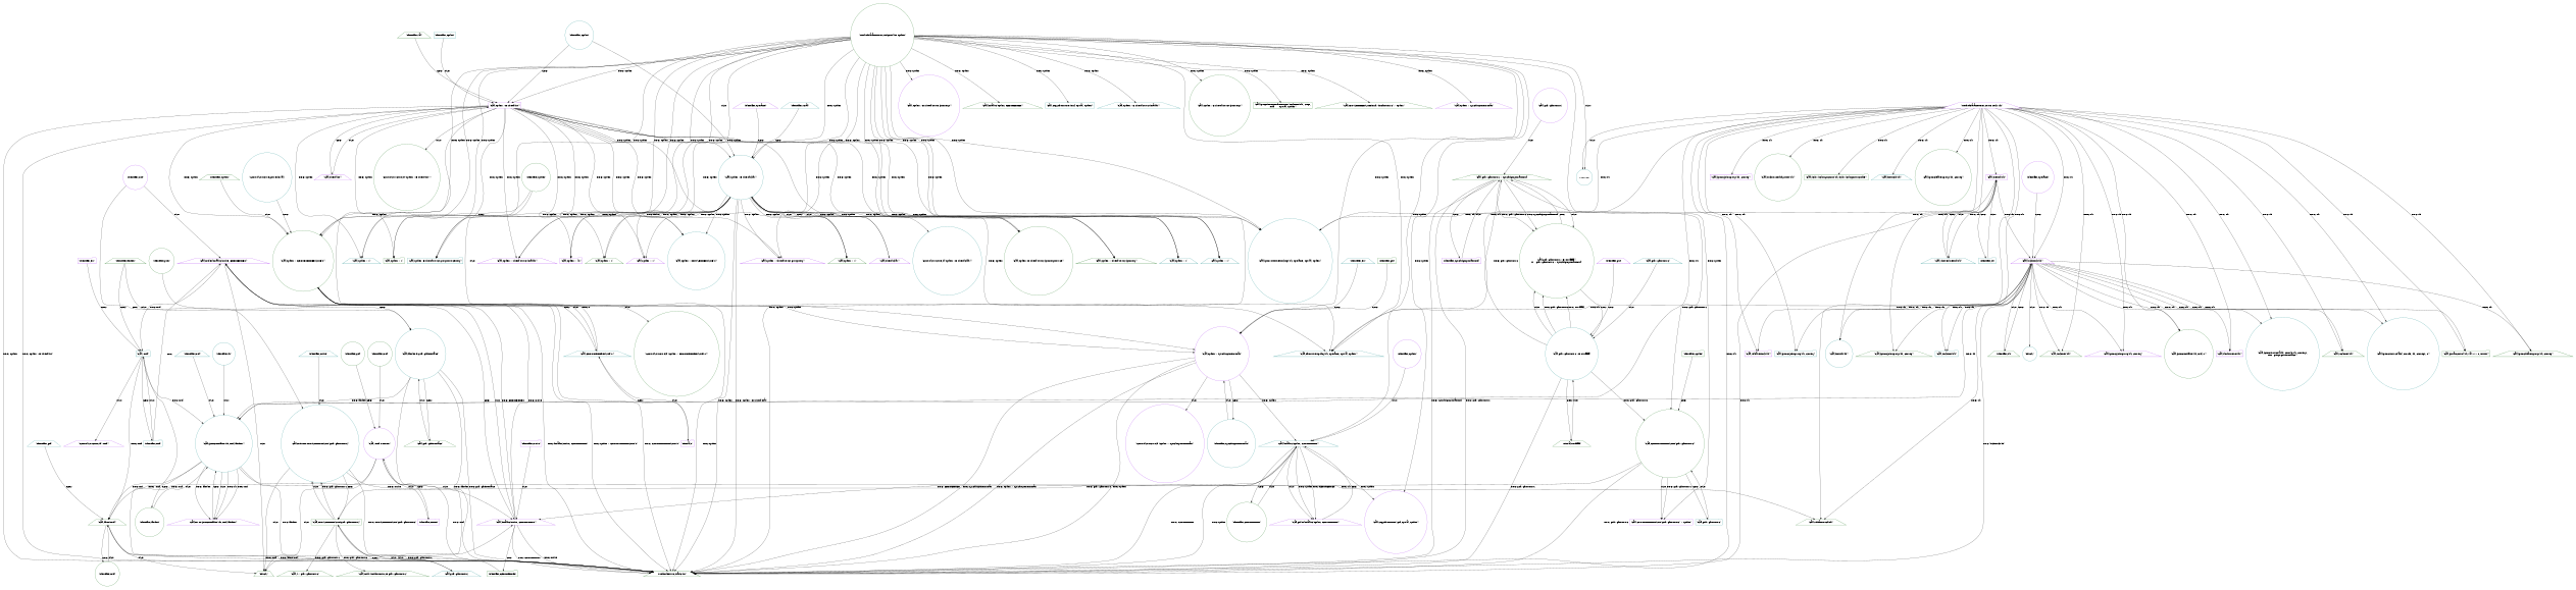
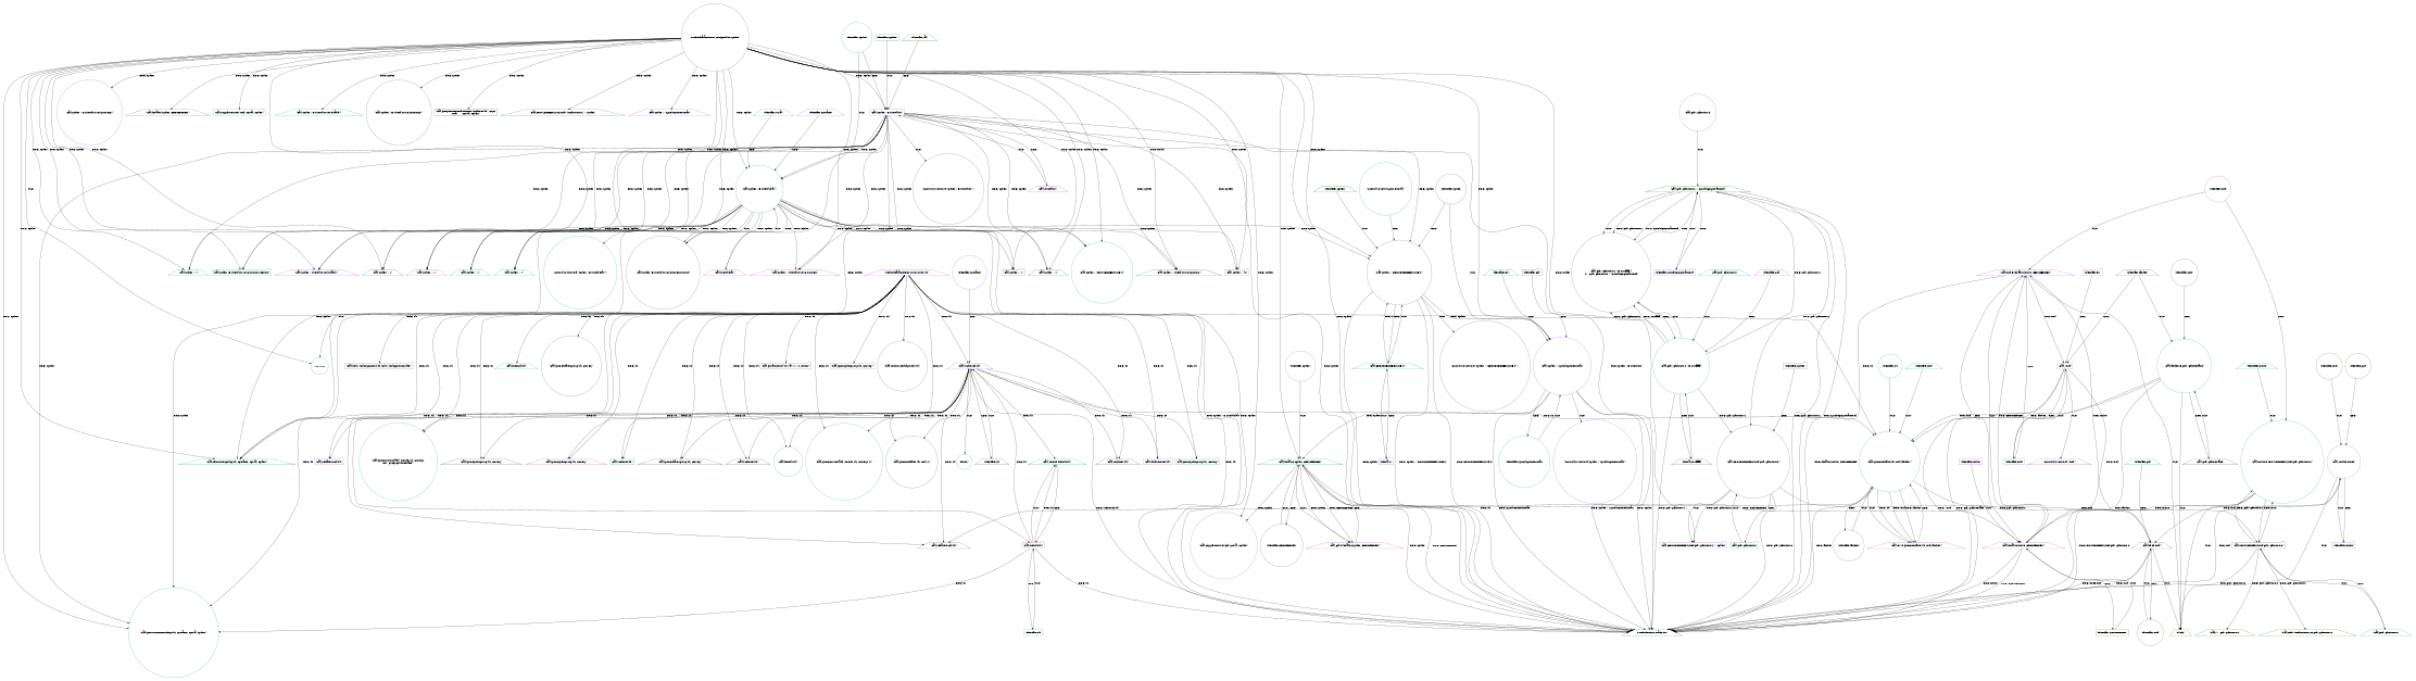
  digraph {
    node [color=darkgreen shape=trapezium]
    n1 [label="(Call,kfree(msf))"]
    n2 [label="(Block,)"]
    n3 [label="(Identifier,msf)" shape=circle]
    n4 [label="(MethodReturn,static int)"]
    n5 [color=teal label="(Call,ip_mc_msfilter(sk, msf, ifindex))" shape=circle]
    n6 [color=purple label="(Call,err = ip_mc_msfilter(sk, msf, ifindex))"]
    n7 [label="(Identifier,ifindex)" shape=circle]
    n8 [label="(Call,release_sock(sk))"]
    n9 [color=purple label="(Call,lock_sock(sk))"]
    n10 [label="(Call,ip_mc_msfilter(sk, msf, 0))" shape=circle]
    n11 [label="(Call,ip_mc_join_group(sk, &mreq))"]
    n12 [label="(Call,sock_net(sk))"]
    n13 [color=purple label="(Call,sk_dst_reset(sk))" shape=folder]
    n14 [color=teal label="(Call,ip_mc_source(add, omode, sk, &mreqs, 0))" shape=circle]
    n15 [color=teal label="(Call,xfrm_user_policy(sk, optname, optval, optlen))"]
    n16 [label="(Identifier,sk)"]
    n17 [color=purple label="(Call,release_sock(sk))" shape=folder]
    n18 [color=purple label="(Call,ip_mc_join_group(sk, &mreq))"]
    n19 [color=teal label="(Block,)" shape=circle]
    n20 [color=teal label="(Call,ip_mc_source(add, omode, sk, &mreqs,\n\t\t\t\t   greqs.gsr_interface))" shape=circle]
    n21 [label="(Call,sock_net(sk))"]
    n22 [label="(Call,ip_ra_control(sk, val ? 1 : 0, NULL))" shape=folder]
    n23 [label="(Call,ip_mc_leave_group(sk, &mreq))"]
    n24 [color=teal label="(Call,sock_net(sk))" shape=folder]
    n25 [color=teal label="(Call,inet_sk(sk))" shape=circle]
    n26 [color=teal label="(Call,ip_mc_join_group(sk, &mreq))" shape=folder]
    n27 [color=purple label="(Call,inet_sk(sk))" shape=folder]
    n28 [color=teal label="(Call,*inet = inet_sk(sk))"]
    n29 [color=teal label="(Call,ip_mroute_setsockopt(sk, optname, optval, optlen))" shape=circle]
    n30 [color=teal label="(Identifier,sk)" shape=folder]
    n31 [color=purple label="(MethodParameterIn,struct sock *sk)"]
    n32 [color=purple label="(Call,ip_mc_join_group(sk, &mreq))" shape=folder]
    n33 [label="(Call,sock_owned_by_user(sk))" shape=circle]
    n34 [label="(Call,icsk->icsk_sync_mss(sk, icsk->icsk_pmtu_cookie))" shape=folder]
    n35 [color=teal label="(Call,inet_csk(sk))"]
    n36 [label="(Call,ip_mc_leave_group(sk, &mreq))" shape=circle]
    1000108 [color=teal shape=circle]
    n38 [color=teal label="(Call,!msf)" shape=folder]
    n39 [color=teal label="(Identifier,msf)" shape=folder]
    n40 [color=purple label="(ControlStructure,if (!msf))"]
    n41 [color=purple label="(Call,msf = kmalloc(msize, GFP_KERNEL))"]
    n42 [color=purple label="(Call,kmalloc(msize, GFP_KERNEL))"]
    n43 [label="(Identifier,GFP_KERNEL)" shape=folder]
    n44 [color=teal label="(Call,msize = IP_MSFILTER_SIZE(gsf->gf_numsrc))" shape=circle]
    n45 [label="(Call,IP_MSFILTER_SIZE(gsf->gf_numsrc))" shape=folder]
    n46 [color=teal label="(Call,gsf->gf_numsrc)"]
    n47 [label="(Call,msf->imsf_numsrc = gsf->gf_numsrc)"]
    n48 [label="(Call,i < gsf->gf_numsrc)"]
    n49 [label="(Call,GROUP_FILTER_SIZE(gsf->gf_numsrc))" shape=circle]
    n50 [color=teal label="(Call,gsf->gf_numsrc)" shape=folder]
    n51 [color=purple label="(Call,GROUP_FILTER_SIZE(gsf->gf_numsrc) > optlen)" shape=folder]
    n52 [label="(Call,gsf->gf_numsrc > sysctl_igmp_max_msf)"]
    n53 [label="(Call,gsf->gf_numsrc >= 0x1ffffff ||\n\t\t    gsf->gf_numsrc > sysctl_igmp_max_msf)" shape=circle]
    n54 [color=purple label="(Identifier,sysctl_igmp_max_msf)" shape=folder]
    n55 [color=teal label="(Call,gsf->gf_numsrc >= 0x1ffffff)" shape=circle]
    n56 [label="(Literal,0x1ffffff)"]
    n57 [color=teal label="(Call,kmalloc(optlen, GFP_KERNEL))"]
    n58 [color=purple label="(Call,copy_from_user(gsf, optval, optlen))" shape=circle]
    n59 [label="(Identifier,GFP_KERNEL)" shape=circle]
    n60 [color=purple label="(Call,gsf = kmalloc(optlen, GFP_KERNEL))"]
    n61 [color=purple label="(Call,optlen > sysctl_optmem_max)" shape=circle]
    n62 [color=teal label="(Identifier,sysctl_optmem_max)" shape=circle]
    n63 [color=purple label="(ControlStructure,if (optlen > sysctl_optmem_max))" shape=circle]
    n64 [label="(Call,optlen < GROUP_FILTER_SIZE(0))" shape=circle]
    n65 [color=teal label="(Call,GROUP_FILTER_SIZE(0))"]
    n66 [label="(ControlStructure,if (optlen < GROUP_FILTER_SIZE(0)))" shape=circle]
    n67 [color=purple label="(Literal,0)" shape=folder]
    n68 [color=teal label="(Call,optlen >= sizeof(char))" shape=circle]
    n69 [label="(Call,optlen != sizeof(struct ip_mreq_source))" shape=circle]
    n70 [label="(Call,optlen < 1)" shape=folder]
    n71 [color=purple label="(Call,optlen > 40)" shape=folder]
    n72 [color=teal label="(Call,optlen < IP_MSFILTER_SIZE(0))" shape=circle]
    n73 [color=purple label="(Call,optlen < sizeof(struct group_req))"]
    n74 [label="(Call,optlen < 1)"]
    n75 [label="(Call,optlen < sizeof(struct ip_mreq))"]
    n76 [color=teal label="(Call,optlen < 1)"]
    n77 [color=teal label="(Call,optlen != sizeof(struct group_source_req))" shape=folder]
    n78 [color=purple label="(Call,optlen < sizeof(struct in_addr))"]
    n79 [label="(Call,optlen < 1)"]
    n80 [color=purple label="(Call,sizeof(char))"]
    n81 [color=purple label="(Call,optlen < 1)"]
    n82 [color=teal label="(Call,optlen < 1)"]
    n83 [color=teal label="(Call,optlen < 1)"]
    n84 [color=teal label="(ControlStructure,if (optlen >= sizeof(char)))" shape=circle]
    n85 [color=purple label="(Call,optlen >= sizeof(int))" shape=folder]
    n86 [label="(ControlStructure,if (optlen >= sizeof(int)))" shape=circle]
    n87 [color=purple label="(Call,sizeof(int))"]
    n88 [label="(MethodParameterIn,unsigned int optlen)" shape=circle]
    n89 [color=purple label="(Call,optlen >= sizeof(struct ip_mreqn))" shape=circle]
    n90 [label="(Call,kmalloc(optlen, GFP_KERNEL))"]
    n91 [color=teal label="(Call,copy_from_user(msf, optval, optlen))" shape=folder]
    n92 [color=teal label="(Call,optlen >= sizeof(struct in_addr))"]
    n93 [label="(Call,optlen >= sizeof(struct ip_mreqn))" shape=circle]
    n94 [label="(Call,ip_options_get_from_user(sock_net(sk), &opt,\n \t\t\t\t\t       optval, optlen))" shape=folder]
    n95 [label="(Call,IP_MSFILTER_SIZE(msf->imsf_numsrc) > optlen)"]
    n96 [color=purple label="(Call,optlen > sysctl_optmem_max)"]
    n97 [color=teal label="(Call,ifindex = gsf->gf_interface)" shape=circle]
    n98 [label="(Call,gsf->gf_interface)"]
    n99 [color=purple label="(Call,*msf = NULL)" shape=circle]
    n100 [color=purple label="(Identifier,NULL)" shape=folder]
    n101 [label="(Identifier,gsf)" shape=circle]
    n102 [color=purple label="(Identifier,gsf)"]
    n103 [color=teal label="(Identifier,msize)"]
    n104 [color=teal label="(Identifier,ucval)"]
    n105 [color=teal label="(Identifier,err)"]
    n106 [color=teal label="(Identifier,msf)"]
    n107 [color=teal label="(Identifier,gsf)"]
    n108 [label="(Identifier,optlen)"]
    n109 [label="(Identifier,val)"]
    n110 [label="(Identifier,ifindex)"]
    n111 [color=purple label="(Identifier,optlen)" shape=circle]
    n112 [color=purple label="(Identifier,optname)" shape=circle]
    n113 [color=teal label="(ControlStructure,goto e_inval;)" shape=circle]
    n114 [color=teal label="(Identifier,optlen)" shape=folder]
    n115 [label="(Identifier,psin)" shape=circle]
    n116 [label="(Identifier,optlen)" shape=circle]
    n117 [color=purple label="(Identifier,optname)"]
    n118 [color=teal label="(Identifier,optlen)" shape=circle]
    n119 [label="(Identifier,msf)" shape=circle]
    n120 [label="(Identifier,gsf)" shape=folder]
    n121 [color=purple label="(Identifier,err)" shape=folder]
    n122 [color=purple label="(Identifier,msf)" shape=circle]
    n123 [label="(Identifier,optlen)" shape=folder]
    n124 [color=teal label="(Identifier,sk)" shape=circle]
    n125 [color=teal label="(Call,gsf->gf_numsrc)"]
    n126 [color=purple label="(Call,gsf->gf_numsrc)" shape=circle]
    n127 [color=purple label="(Identifier,msize)" shape=folder]
    n1 -> n2 [label="AST: "]
    n1 -> n3 [label="CFG: "]
    n1 -> n4 [label="DDG: msf"]
    n1 -> n4 [label="DDG: kfree(msf)"]
    n3 -> n1 [label="AST: "]
    n5 -> n1 [label="DDG: msf"]
    n5 -> n4 [label="DDG: ifindex"]
    n5 -> n6 [label="AST: "]
    n5 -> n6 [label="DDG: sk"]
    n5 -> n6 [label="DDG: msf"]
    n5 -> n6 [label="DDG: ifindex"]
    n5 -> n7 [label="CFG: "]
    n5 -> n8 [label="DDG: sk"]
    n6 -> n5 [label="CFG: "]
    n7 -> n5 [label="AST: "]
    n9 -> n4 [label="DDG: lock_sock(sk)"]
    n9 -> n5 [label="DDG: sk"]
    n9 -> n8 [label="DDG: sk"]
    n9 -> n10 [label="DDG: sk"]
    n9 -> n11 [label="DDG: sk"]
    n9 -> n12 [label="DDG: sk"]
    n9 -> n13 [label="DDG: sk"]
    n9 -> n14 [label="DDG: sk"]
    n9 -> n15 [label="DDG: sk"]
    n9 -> n16 [label="CFG: "]
    n9 -> n17 [label="DDG: sk"]
    n9 -> n18 [label="DDG: sk"]
    n9 -> n19 [label="AST: "]
    n9 -> n20 [label="DDG: sk"]
    n9 -> n21 [label="DDG: sk"]
-   n9 -> n22 [label="DDG: sk"]
+   n9 -> n28 [label="DDG: sk"]
    n9 -> n23 [label="DDG: sk"]
    n9 -> n24 [label="DDG: sk"]
    n9 -> n25 [label="DDG: sk"]
    n9 -> n26 [label="DDG: sk"]
    n16 -> n9 [label="AST: "]
    n27 -> n4 [label="DDG: sk"]
    n27 -> n9 [label="DDG: sk"]
    n27 -> n28 [label="AST: "]
    n27 -> n28 [label="DDG: sk"]
    n27 -> n29 [label="DDG: sk"]
    n27 -> n30 [label="CFG: "]
    n28 -> n27 [label="CFG: "]
    n30 -> n27 [label="AST: "]
    n31 -> n4 [label="DDG: sk"]
    n31 -> n5 [label="DDG: sk"]
    n31 -> n8 [label="DDG: sk"]
    n31 -> n9 [label="DDG: sk"]
    n31 -> n10 [label="DDG: sk"]
    n31 -> n11 [label="DDG: sk"]
    n31 -> n12 [label="DDG: sk"]
    n31 -> n13 [label="DDG: sk"]
    n31 -> n14 [label="DDG: sk"]
    n31 -> n15 [label="DDG: sk"]
    n31 -> n17 [label="DDG: sk"]
    n31 -> n18 [label="DDG: sk"]
    n31 -> n20 [label="DDG: sk"]
    n31 -> n21 [label="DDG: sk"]
    n31 -> n22 [label="DDG: sk"]
    n31 -> n23 [label="DDG: sk"]
    n31 -> n24 [label="DDG: sk"]
    n31 -> n25 [label="DDG: sk"]
    n31 -> n26 [label="DDG: sk"]
    n31 -> n27 [label="DDG: sk"]
    n31 -> n29 [label="DDG: sk"]
    n31 -> n32 [label="DDG: sk"]
    n31 -> n33 [label="DDG: sk"]
    n31 -> n34 [label="DDG: sk"]
    n31 -> n35 [label="DDG: sk"]
    n31 -> n36 [label="DDG: sk"]
    n31 -> 1000108 [label="AST: "]
    n38 -> n1 [label="DDG: msf"]
    n38 -> n4 [label="DDG: !msf"]
    n38 -> n5 [label="DDG: msf"]
    n38 -> n39 [label="CFG: "]
    n38 -> n40 [label="AST: "]
    n39 -> n38 [label="AST: "]
    n39 -> n41 [label="CFG: "]
    n41 -> n2 [label="AST: "]
    n41 -> n4 [label="DDG: kmalloc(msize, GFP_KERNEL)"]
    n41 -> n38 [label="DDG: msf"]
    n41 -> n42 [label="CFG: "]
    n42 -> n4 [label="DDG: msize"]
    n42 -> n4 [label="DDG: GFP_KERNEL"]
    n42 -> n41 [label="AST: "]
    n42 -> n41 [label="DDG: msize"]
    n42 -> n41 [label="DDG: GFP_KERNEL"]
    n42 -> n43 [label="CFG: "]
    n43 -> n42 [label="AST: "]
    n44 -> n2 [label="AST: "]
    n44 -> n4 [label="DDG: IP_MSFILTER_SIZE(gsf->gf_numsrc)"]
    n44 -> n42 [label="DDG: msize"]
    n44 -> n45 [label="CFG: "]
    n45 -> n4 [label="DDG: gsf->gf_numsrc"]
    n45 -> n44 [label="AST: "]
    n45 -> n44 [label="DDG: gsf->gf_numsrc"]
    n45 -> n46 [label="CFG: "]
    n45 -> n47 [label="DDG: gsf->gf_numsrc"]
    n45 -> n48 [label="DDG: gsf->gf_numsrc"]
    n46 -> n45 [label="AST: "]
    n49 -> n4 [label="DDG: gsf->gf_numsrc"]
    n49 -> n45 [label="DDG: gsf->gf_numsrc"]
    n49 -> n50 [label="CFG: "]
    n49 -> n51 [label="AST: "]
    n49 -> n51 [label="DDG: gsf->gf_numsrc"]
    n50 -> n49 [label="AST: "]
    n52 -> n4 [label="DDG: sysctl_igmp_max_msf"]
    n52 -> n4 [label="DDG: gsf->gf_numsrc"]
    n52 -> n49 [label="DDG: gsf->gf_numsrc"]
    n52 -> n53 [label="AST: "]
    n52 -> n53 [label="DDG: gsf->gf_numsrc"]
    n52 -> n53 [label="DDG: sysctl_igmp_max_msf"]
    n52 -> n54 [label="CFG: "]
    n53 -> n52 [label="CFG: "]
    n53 -> n55 [label="CFG: "]
    n54 -> n52 [label="AST: "]
    n55 -> n4 [label="DDG: gsf->gf_numsrc"]
    n55 -> n49 [label="DDG: gsf->gf_numsrc"]
    n55 -> n52 [label="DDG: gsf->gf_numsrc"]
    n55 -> n53 [label="AST: "]
    n55 -> n53 [label="DDG: gsf->gf_numsrc"]
    n55 -> n53 [label="DDG: 0x1ffffff"]
    n55 -> n56 [label="CFG: "]
    n56 -> n55 [label="AST: "]
    n57 -> n4 [label="DDG: GFP_KERNEL"]
    n57 -> n4 [label="DDG: optlen"]
    n57 -> n42 [label="DDG: GFP_KERNEL"]
    n57 -> n58 [label="DDG: optlen"]
    n57 -> n59 [label="CFG: "]
    n57 -> n60 [label="AST: "]
    n57 -> n60 [label="DDG: optlen"]
    n57 -> n60 [label="DDG: GFP_KERNEL"]
    n59 -> n57 [label="AST: "]
    n60 -> n57 [label="CFG: "]
    n61 -> n4 [label="DDG: sysctl_optmem_max"]
    n61 -> n4 [label="DDG: optlen > sysctl_optmem_max"]
    n61 -> n4 [label="DDG: optlen"]
    n61 -> n57 [label="DDG: optlen"]
    n61 -> n62 [label="CFG: "]
    n61 -> n63 [label="AST: "]
    n62 -> n61 [label="AST: "]
    n64 -> n4 [label="DDG: GROUP_FILTER_SIZE(0)"]
    n64 -> n4 [label="DDG: optlen"]
    n64 -> n4 [label="DDG: optlen < GROUP_FILTER_SIZE(0)"]
    n64 -> n61 [label="DDG: optlen"]
    n64 -> n65 [label="CFG: "]
    n64 -> n66 [label="AST: "]
    n65 -> n64 [label="AST: "]
    n65 -> n64 [label="DDG: 0"]
    n65 -> n67 [label="CFG: "]
    n67 -> n65 [label="AST: "]
    n68 -> n4 [label="DDG: optlen >= sizeof(char)"]
    n68 -> n4 [label="DDG: optlen"]
    n68 -> n15 [label="DDG: optlen"]
    n68 -> n29 [label="DDG: optlen"]
    n68 -> n64 [label="DDG: optlen"]
    n68 -> n69 [label="DDG: optlen"]
    n68 -> n70 [label="DDG: optlen"]
    n68 -> n71 [label="DDG: optlen"]
    n68 -> n72 [label="DDG: optlen"]
    n68 -> n73 [label="DDG: optlen"]
    n68 -> n74 [label="DDG: optlen"]
    n68 -> n75 [label="DDG: optlen"]
    n68 -> n76 [label="DDG: optlen"]
    n68 -> n77 [label="DDG: optlen"]
-   n68 -> n78 [label="DDG: msize"]
+   n68 -> n78 [label="DDG: optlen"]
    n68 -> n79 [label="DDG: optlen"]
    n68 -> n80 [label="CFG: "]
    n68 -> n81 [label="DDG: optlen"]
    n68 -> n82 [label="DDG: optlen"]
    n68 -> n83 [label="DDG: optlen"]
    n68 -> n84 [label="AST: "]
    n80 -> n68 [label="AST: "]
    n85 -> n4 [label="DDG: optlen"]
    n85 -> n4 [label="DDG: optlen >= sizeof(int)"]
    n85 -> n15 [label="DDG: optlen"]
    n85 -> n29 [label="DDG: optlen"]
    n85 -> n64 [label="DDG: optlen"]
    n85 -> n68 [label="DDG: optlen"]
    n85 -> n69 [label="DDG: optlen"]
    n85 -> n70 [label="DDG: optlen"]
    n85 -> n71 [label="DDG: optlen"]
    n85 -> n72 [label="DDG: optlen"]
    n85 -> n73 [label="DDG: optlen"]
    n85 -> n74 [label="DDG: optlen"]
    n85 -> n75 [label="DDG: optlen"]
    n85 -> n76 [label="DDG: optlen"]
    n85 -> n77 [label="DDG: optlen"]
    n85 -> n78 [label="DDG: optlen"]
    n85 -> n79 [label="DDG: optlen"]
    n85 -> n81 [label="DDG: optlen"]
    n85 -> n82 [label="DDG: optlen"]
    n85 -> n83 [label="DDG: optlen"]
    n85 -> n86 [label="AST: "]
    n85 -> n87 [label="CFG: "]
    n87 -> n85 [label="AST: "]
    n88 -> n4 [label="DDG: optlen"]
    n88 -> n15 [label="DDG: optlen"]
    n88 -> n29 [label="DDG: optlen"]
    n88 -> 1000108 [label="AST: "]
    n88 -> n51 [label="DDG: optlen"]
    n88 -> n57 [label="DDG: optlen"]
    n88 -> n58 [label="DDG: optlen"]
    n88 -> n61 [label="DDG: optlen"]
    n88 -> n64 [label="DDG: optlen"]
    n88 -> n68 [label="DDG: optlen"]
    n88 -> n69 [label="DDG: optlen"]
    n88 -> n70 [label="DDG: optlen"]
    n88 -> n71 [label="DDG: optlen"]
    n88 -> n72 [label="DDG: optlen"]
    n88 -> n73 [label="DDG: optlen"]
    n88 -> n74 [label="DDG: optlen"]
-   n88 -> n75 [label="DDG: optlen"]
+   n88 -> n75 [label="DDG: msize"]
    n88 -> n76 [label="DDG: optlen"]
    n88 -> n77 [label="DDG: optlen"]
    n88 -> n78 [label="DDG: optlen"]
    n88 -> n79 [label="DDG: optlen"]
    n88 -> n81 [label="DDG: optlen"]
    n88 -> n82 [label="DDG: optlen"]
    n88 -> n83 [label="DDG: optlen"]
    n88 -> n85 [label="DDG: optlen"]
    n88 -> n89 [label="DDG: optlen"]
    n88 -> n90 [label="DDG: optlen"]
    n88 -> n91 [label="DDG: optlen"]
    n88 -> n92 [label="DDG: optlen"]
    n88 -> n93 [label="DDG: optlen"]
    n88 -> n94 [label="DDG: optlen"]
    n88 -> n95 [label="DDG: optlen"]
    n88 -> n96 [label="DDG: optlen"]
    n97 -> n2 [label="AST: "]
    n97 -> n4 [label="DDG: gsf->gf_interface"]
    n97 -> n4 [label="DDG: ifindex"]
    n97 -> n5 [label="DDG: ifindex"]
    n97 -> n98 [label="CFG: "]
    n98 -> n97 [label="AST: "]
    n99 -> n1 [label="DDG: msf"]
    n99 -> n2 [label="AST: "]
    n99 -> n4 [label="DDG: msf"]
    n99 -> n100 [label="CFG: "]
    n100 -> n99 [label="AST: "]
    n101 -> n99 [label="CFG: "]
    n102 -> n55 [label="CFG: "]
    n103 -> n44 [label="AST: "]
    n104 -> n68 [label="CFG: "]
    n105 -> n61 [label="CFG: "]
    n106 -> n5 [label="AST: "]
    n107 -> n1 [label="CFG: "]
    n108 -> n64 [label="AST: "]
    n109 -> n85 [label="CFG: "]
    n110 -> n38 [label="CFG: "]
    n110 -> n97 [label="AST: "]
    n111 -> n57 [label="AST: "]
    n112 -> n9 [label="CFG: "]
    n113 -> n64 [label="CFG: "]
    n114 -> n85 [label="AST: "]
    n115 -> n97 [label="CFG: "]
    n116 -> n61 [label="AST: "]
    n116 -> n64 [label="CFG: "]
    n117 -> n68 [label="CFG: "]
    n118 -> n68 [label="AST: "]
    n118 -> n85 [label="CFG: "]
    n119 -> n99 [label="AST: "]
    n120 -> n61 [label="CFG: "]
    n121 -> n38 [label="CFG: "]
    n122 -> n41 [label="AST: "]
    n122 -> n44 [label="CFG: "]
    n123 -> n49 [label="CFG: "]
    n124 -> n5 [label="AST: "]
    n125 -> n55 [label="AST: "]
    n126 -> n52 [label="AST: "]
    n127 -> n42 [label="AST: "]
  }
